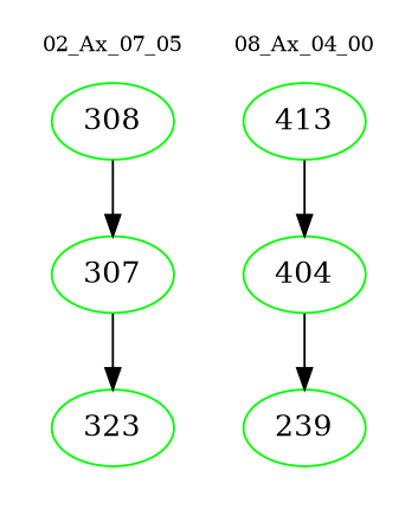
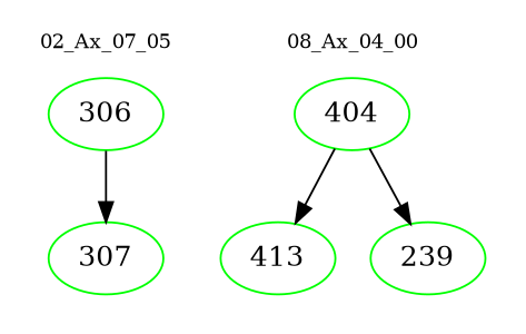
  digraph {
    node [color=green]
    edge [color=black]
-   n1 [label=308]
+   n1 [label=306]
    n2 [label=307]
-   n3 [label=323]
    n4 [label=413]
    n5 [label=404]
    n6 [label=239]
    subgraph cluster_1 {
      color=white
      fontsize=10
      label="02_Ax_07_05"
      n1
      n2
-     n3
    }
    subgraph cluster_2 {
      color=white
      fontsize=10
      label="08_Ax_04_00"
      n4
      n5
      n6
    }
    n1 -> n2
-   n2 -> n3
-   n4 -> n5
+   n5 -> n4
    n5 -> n6
  }
